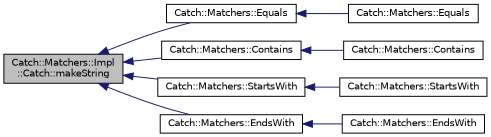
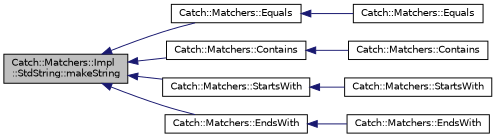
  digraph {
    rankdir=LR
    node [color=black fillcolor=white fontname=Helvetica fontsize=10 shape=record style=filled]
    edge [color=midnightblue dir=back fontname=Helvetica fontsize=10 labelfontname=Helvetica labelfontsize=10 style=solid]
-   n1 [fillcolor=grey75 fontcolor=black height=0.2 label="Catch::Matchers::Impl\l::Catch::makeString" width=0.4]
+   n1 [fillcolor=grey75 fontcolor=black height=0.2 label="Catch::Matchers::Impl\l::StdString::makeString" width=0.4]
    n2 [height=0.2 label="Catch::Matchers::Equals" width=0.4]
    n3 [height=0.2 label="Catch::Matchers::Contains" width=0.4]
    n4 [height=0.2 label="Catch::Matchers::StartsWith" width=0.4]
    n5 [height=0.2 label="Catch::Matchers::EndsWith" width=0.4]
    n6 [height=0.2 label="Catch::Matchers::Equals" width=0.4]
    n7 [height=0.2 label="Catch::Matchers::Contains" width=0.4]
    n8 [height=0.2 label="Catch::Matchers::StartsWith" width=0.4]
    n9 [height=0.2 label="Catch::Matchers::EndsWith" width=0.4]
    n1 -> n2
    n1 -> n3
    n1 -> n4
    n1 -> n5
    n2 -> n6
    n3 -> n7
    n4 -> n8
    n5 -> n9
  }
